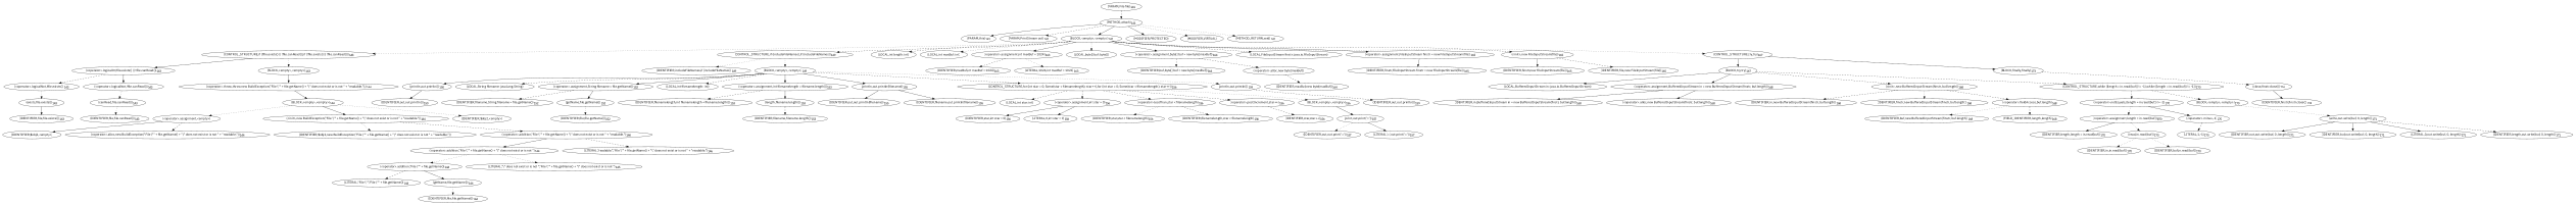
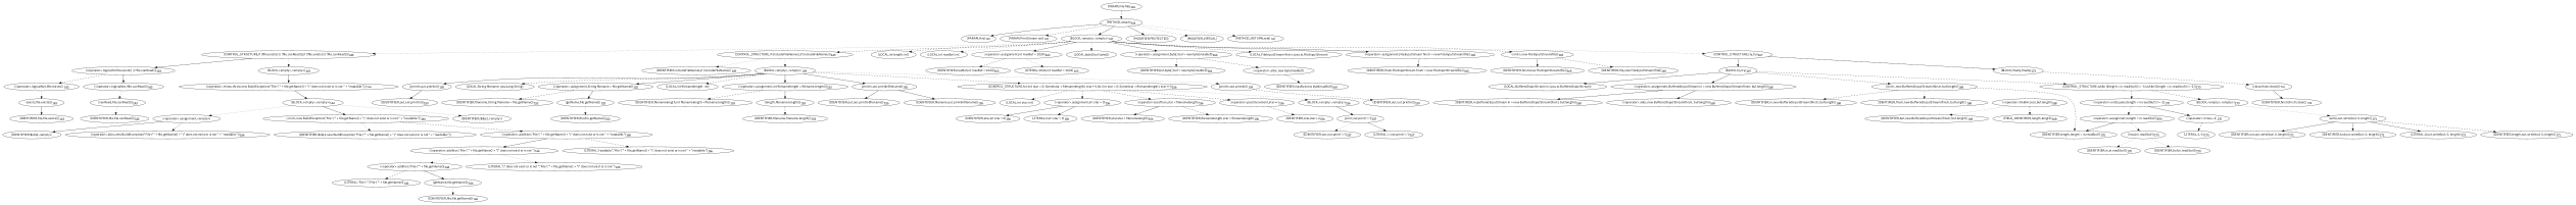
  digraph {
    fontname="IBM Plex Sans"
    node [fontname="IBM Plex Sans"]
    edge [fontname="IBM Plex Sans" style=solid]
    n1 [label=<(METHOD,attach)<SUB>141</SUB>>]
    n2 [label=<(PARAM,this)<SUB>141</SUB>>]
    n3 [label=<(PARAM,PrintStream out)<SUB>141</SUB>>]
    n4 [label=<(BLOCK,&lt;empty&gt;,&lt;empty&gt;)<SUB>142</SUB>>]
    n5 [label=<(MODIFIER,PROTECTED)>]
    n6 [label=<(MODIFIER,VIRTUAL)>]
    n7 [label=<(METHOD_RETURN,void)<SUB>141</SUB>>]
    n8 [label=<(PARAM,File file)<SUB>141</SUB>>]
    n9 [label=<(CONTROL_STRUCTURE,if (!file.exists() || !file.canRead()),if (!file.exists() || !file.canRead()))<SUB>143</SUB>>]
    n10 [label=<(CONTROL_STRUCTURE,if (includeFileNames),if (includeFileNames))<SUB>149</SUB>>]
    n11 [label=<(LOCAL,int length: int)>]
    n12 [label=<(LOCAL,int maxBuf: int)>]
    n13 [label=<(&lt;operator&gt;.assignment,int maxBuf = 1024)<SUB>163</SUB>>]
    n14 [label=<(LOCAL,byte[] buf: byte[])>]
    n15 [label=<(&lt;operator&gt;.assignment,byte[] buf = new byte[maxBuf])<SUB>164</SUB>>]
    n16 [label=<(LOCAL,FileInputStream finstr: java.io.FileInputStream)>]
    n17 [label=<(&lt;operator&gt;.assignment,FileInputStream finstr = new FileInputStream(file))<SUB>165</SUB>>]
    n18 [label=<(&lt;init&gt;,new FileInputStream(file))<SUB>165</SUB>>]
    n19 [label=<(CONTROL_STRUCTURE,try,try)<SUB>167</SUB>>]
    n20 [label=<(&lt;operator&gt;.logicalOr,!file.exists() || !file.canRead())<SUB>143</SUB>>]
    n21 [label=<(BLOCK,&lt;empty&gt;,&lt;empty&gt;)<SUB>143</SUB>>]
    n22 [label=<(IDENTIFIER,includeFileNames,if (includeFileNames))<SUB>149</SUB>>]
    n23 [label=<(BLOCK,&lt;empty&gt;,&lt;empty&gt;)<SUB>149</SUB>>]
    n24 [label=<(IDENTIFIER,maxBuf,int maxBuf = 1024)<SUB>163</SUB>>]
    n25 [label=<(LITERAL,1024,int maxBuf = 1024)<SUB>163</SUB>>]
    n26 [label=<(IDENTIFIER,buf,byte[] buf = new byte[maxBuf])<SUB>164</SUB>>]
    n27 [label=<(&lt;operator&gt;.alloc,new byte[maxBuf])>]
    n28 [label=<(IDENTIFIER,finstr,FileInputStream finstr = new FileInputStream(file))<SUB>165</SUB>>]
    n29 [label=<(IDENTIFIER,finstr,new FileInputStream(file))<SUB>165</SUB>>]
    n30 [label=<(IDENTIFIER,file,new FileInputStream(file))<SUB>165</SUB>>]
    n31 [label=<(BLOCK,try,try)<SUB>167</SUB>>]
    n32 [label=<(BLOCK,finally,finally)<SUB>173</SUB>>]
    n33 [label=<(&lt;operator&gt;.logicalNot,!file.exists())<SUB>143</SUB>>]
    n34 [label=<(&lt;operator&gt;.logicalNot,!file.canRead())<SUB>143</SUB>>]
    n35 [label=<(&lt;operator&gt;.throw,throw new BuildException(&quot;File \&quot;&quot; + file.getName() + &quot;\&quot; does not exist or is not &quot; + &quot;readable.&quot;);)<SUB>144</SUB>>]
    n36 [label=<(exists,file.exists())<SUB>143</SUB>>]
    n37 [label=<(canRead,file.canRead())<SUB>143</SUB>>]
    n38 [label=<(IDENTIFIER,file,file.exists())<SUB>143</SUB>>]
    n39 [label=<(IDENTIFIER,file,file.canRead())<SUB>143</SUB>>]
    n40 [label=<(BLOCK,&lt;empty&gt;,&lt;empty&gt;)<SUB>144</SUB>>]
    n41 [label=<(&lt;operator&gt;.assignment,&lt;empty&gt;)>]
    n42 [label=<(&lt;init&gt;,new BuildException(&quot;File \&quot;&quot; + file.getName() + &quot;\&quot; does not exist or is not &quot; + &quot;readable.&quot;))<SUB>144</SUB>>]
    n43 [label=<(IDENTIFIER,$obj2,&lt;empty&gt;)>]
    n44 [label=<(IDENTIFIER,$obj2,&lt;empty&gt;)>]
    n45 [label=<(&lt;operator&gt;.alloc,new BuildException(&quot;File \&quot;&quot; + file.getName() + &quot;\&quot; does not exist or is not &quot; + &quot;readable.&quot;))<SUB>144</SUB>>]
    n46 [label=<(IDENTIFIER,$obj2,new BuildException(&quot;File \&quot;&quot; + file.getName() + &quot;\&quot; does not exist or is not &quot; + &quot;readable.&quot;))>]
    n47 [label=<(&lt;operator&gt;.addition,&quot;File \&quot;&quot; + file.getName() + &quot;\&quot; does not exist or is not &quot; + &quot;readable.&quot;)<SUB>144</SUB>>]
    n48 [label=<(&lt;operator&gt;.addition,&quot;File \&quot;&quot; + file.getName() + &quot;\&quot; does not exist or is not &quot;)<SUB>144</SUB>>]
    n49 [label=<(LITERAL,&quot;readable.&quot;,&quot;File \&quot;&quot; + file.getName() + &quot;\&quot; does not exist or is not &quot; + &quot;readable.&quot;)<SUB>146</SUB>>]
    n50 [label=<(&lt;operator&gt;.addition,&quot;File \&quot;&quot; + file.getName())<SUB>144</SUB>>]
    n51 [label=<(LITERAL,&quot;\&quot; does not exist or is not &quot;,&quot;File \&quot;&quot; + file.getName() + &quot;\&quot; does not exist or is not &quot;)<SUB>145</SUB>>]
    n52 [label=<(LITERAL,&quot;File \&quot;&quot;,&quot;File \&quot;&quot; + file.getName())<SUB>144</SUB>>]
    n53 [label=<(getName,file.getName())<SUB>144</SUB>>]
    n54 [label=<(IDENTIFIER,file,file.getName())<SUB>144</SUB>>]
    n55 [label=<(println,out.println())<SUB>150</SUB>>]
    n56 [label=<(LOCAL,String filename: java.lang.String)>]
    n57 [label=<(&lt;operator&gt;.assignment,String filename = file.getName())<SUB>152</SUB>>]
    n58 [label=<(LOCAL,int filenamelength: int)>]
    n59 [label=<(&lt;operator&gt;.assignment,int filenamelength = filename.length())<SUB>153</SUB>>]
    n60 [label=<(println,out.println(filename))<SUB>155</SUB>>]
    n61 [label=<(CONTROL_STRUCTURE,for (int star = 0; Some(star &lt; filenamelength); star++),for (int star = 0; Some(star &lt; filenamelength); star++))<SUB>156</SUB>>]
    n62 [label=<(println,out.println())<SUB>159</SUB>>]
    n63 [label=<(IDENTIFIER,out,out.println())<SUB>150</SUB>>]
    n64 [label=<(IDENTIFIER,filename,String filename = file.getName())<SUB>152</SUB>>]
    n65 [label=<(getName,file.getName())<SUB>152</SUB>>]
    n66 [label=<(IDENTIFIER,filenamelength,int filenamelength = filename.length())<SUB>153</SUB>>]
    n67 [label=<(length,filename.length())<SUB>153</SUB>>]
    n68 [label=<(IDENTIFIER,out,out.println(filename))<SUB>155</SUB>>]
    n69 [label=<(IDENTIFIER,filename,out.println(filename))<SUB>155</SUB>>]
    n70 [label=<(LOCAL,int star: int)>]
    n71 [label=<(&lt;operator&gt;.assignment,int star = 0)<SUB>156</SUB>>]
    n72 [label=<(&lt;operator&gt;.lessThan,star &lt; filenamelength)<SUB>156</SUB>>]
    n73 [label=<(&lt;operator&gt;.postIncrement,star++)<SUB>156</SUB>>]
    n74 [label=<(BLOCK,&lt;empty&gt;,&lt;empty&gt;)<SUB>156</SUB>>]
    n75 [label=<(IDENTIFIER,out,out.println())<SUB>159</SUB>>]
    n76 [label=<(IDENTIFIER,file,file.getName())<SUB>152</SUB>>]
    n77 [label=<(IDENTIFIER,filename,filename.length())<SUB>153</SUB>>]
    n78 [label=<(IDENTIFIER,star,int star = 0)<SUB>156</SUB>>]
    n79 [label=<(LITERAL,0,int star = 0)<SUB>156</SUB>>]
    n80 [label=<(IDENTIFIER,star,star &lt; filenamelength)<SUB>156</SUB>>]
    n81 [label=<(IDENTIFIER,filenamelength,star &lt; filenamelength)<SUB>156</SUB>>]
    n82 [label=<(IDENTIFIER,star,star++)<SUB>156</SUB>>]
    n83 [label=<(print,out.print('='))<SUB>157</SUB>>]
    n84 [label=<(IDENTIFIER,out,out.print('='))<SUB>157</SUB>>]
    n85 [label=<(LITERAL,'=',out.print('='))<SUB>157</SUB>>]
    n86 [label=<(IDENTIFIER,maxBuf,new byte[maxBuf])<SUB>164</SUB>>]
    n87 [label=<(LOCAL,BufferedInputStream in: java.io.BufferedInputStream)>]
    n88 [label=<(&lt;operator&gt;.assignment,BufferedInputStream in = new BufferedInputStream(finstr, buf.length))<SUB>168</SUB>>]
    n89 [label=<(&lt;init&gt;,new BufferedInputStream(finstr, buf.length))<SUB>168</SUB>>]
    n90 [label=<(CONTROL_STRUCTURE,while ((length = in.read(buf)) != -1),while ((length = in.read(buf)) != -1))<SUB>170</SUB>>]
    n91 [label=<(close,finstr.close())<SUB>174</SUB>>]
    n92 [label=<(IDENTIFIER,in,BufferedInputStream in = new BufferedInputStream(finstr, buf.length))<SUB>168</SUB>>]
    n93 [label=<(&lt;operator&gt;.alloc,new BufferedInputStream(finstr, buf.length))<SUB>168</SUB>>]
    n94 [label=<(IDENTIFIER,in,new BufferedInputStream(finstr, buf.length))<SUB>168</SUB>>]
    n95 [label=<(IDENTIFIER,finstr,new BufferedInputStream(finstr, buf.length))<SUB>168</SUB>>]
    n96 [label=<(&lt;operator&gt;.fieldAccess,buf.length)<SUB>168</SUB>>]
    n97 [label=<(&lt;operator&gt;.notEquals,(length = in.read(buf)) != -1)<SUB>170</SUB>>]
    n98 [label=<(BLOCK,&lt;empty&gt;,&lt;empty&gt;)<SUB>170</SUB>>]
    n99 [label=<(IDENTIFIER,buf,new BufferedInputStream(finstr, buf.length))<SUB>168</SUB>>]
    n100 [label=<(FIELD_IDENTIFIER,length,length)<SUB>168</SUB>>]
    n101 [label=<(&lt;operator&gt;.assignment,length = in.read(buf))<SUB>870</SUB>>]
    n102 [label=<(&lt;operator&gt;.minus,-1)<SUB>170</SUB>>]
    n103 [label=<(write,out.write(buf, 0, length))<SUB>171</SUB>>]
    n104 [label=<(IDENTIFIER,length,length = in.read(buf))<SUB>170</SUB>>]
    n105 [label=<(read,in.read(buf))<SUB>170</SUB>>]
    n106 [label=<(LITERAL,1,-1)<SUB>170</SUB>>]
    n107 [label=<(IDENTIFIER,in,in.read(buf))<SUB>170</SUB>>]
    n108 [label=<(IDENTIFIER,buf,in.read(buf))<SUB>170</SUB>>]
    n109 [label=<(IDENTIFIER,out,out.write(buf, 0, length))<SUB>171</SUB>>]
    n110 [label=<(IDENTIFIER,buf,out.write(buf, 0, length))<SUB>171</SUB>>]
    n111 [label=<(LITERAL,0,out.write(buf, 0, length))<SUB>171</SUB>>]
    n112 [label=<(IDENTIFIER,length,out.write(buf, 0, length))<SUB>171</SUB>>]
    n113 [label=<(IDENTIFIER,finstr,finstr.close())<SUB>174</SUB>>]
    n1 -> n2
    n1 -> n3 [style=dashed]
    n1 -> n4
    n1 -> n5
    n1 -> n6 [style=dotted]
    n1 -> n7 [style=dotted]
    n4 -> n9 [style=dotted]
    n4 -> n10 [style=dashed]
    n4 -> n11 [style=dashed]
    n4 -> n12 [style=dotted]
    n4 -> n13
    n4 -> n14 [style=dotted]
    n4 -> n15
    n4 -> n16 [style=dashed]
    n4 -> n17
    n4 -> n18 [style=dashed]
    n4 -> n19 [style=dotted]
    n8 -> n1 [style=dashed]
    n9 -> n20
    n9 -> n21 [style=dotted]
    n10 -> n22 [style=dotted]
    n10 -> n23 [style=dotted]
    n13 -> n24 [style=dashed]
    n13 -> n25 [style=dotted]
    n15 -> n26 [style=dashed]
    n15 -> n27 [style=dashed]
    n17 -> n28
    n18 -> n29
    n18 -> n30 [style=dashed]
    n19 -> n31
    n19 -> n32
    n20 -> n33 [style=dashed]
    n20 -> n34
    n21 -> n35
    n23 -> n55
    n23 -> n56 [style=dashed]
    n23 -> n57
    n23 -> n58 [style=dashed]
    n23 -> n59
    n23 -> n60
    n23 -> n61 [style=dashed]
    n23 -> n62 [style=dotted]
    n27 -> n86 [style=dashed]
    n31 -> n87
    n31 -> n88
    n31 -> n89 [style=dashed]
    n31 -> n90 [style=dashed]
    n32 -> n91 [style=dashed]
    n33 -> n36 [style=dotted]
    n34 -> n37 [style=dotted]
    n35 -> n40
    n36 -> n38
    n37 -> n39 [style=dotted]
    n40 -> n41 [style=dotted]
    n40 -> n42
    n40 -> n43 [style=dotted]
    n41 -> n44
    n41 -> n45 [style=dashed]
    n42 -> n46 [style=dotted]
    n42 -> n47 [style=dashed]
    n47 -> n48
    n47 -> n49 [style=dashed]
    n48 -> n50 [style=dotted]
    n48 -> n51 [style=dotted]
    n50 -> n52 [style=dashed]
    n50 -> n53
    n53 -> n54 [style=dotted]
    n55 -> n63
    n57 -> n64 [style=dashed]
    n57 -> n65
    n59 -> n66 [style=dashed]
    n59 -> n67
    n60 -> n68
    n60 -> n69
    n61 -> n70 [style=dashed]
    n61 -> n71 [style=dashed]
    n61 -> n72 [style=dashed]
    n61 -> n73 [style=dashed]
    n61 -> n74 [style=dotted]
    n62 -> n75 [style=dashed]
    n65 -> n76 [style=dotted]
    n67 -> n77 [style=dashed]
    n71 -> n78
    n71 -> n79
-   n72 -> n80 [style=dotted]
+   n72 -> n80
    n72 -> n81 [style=dashed]
    n73 -> n82 [style=dashed]
    n74 -> n83
    n83 -> n84 [style=dotted]
    n83 -> n85
    n88 -> n92
    n88 -> n93
    n89 -> n94 [style=dashed]
    n89 -> n95 [style=dotted]
-   n89 -> n96 [style=dashed]
+   n89 -> n104 [style=dashed]
    n90 -> n97 [style=dashed]
    n90 -> n98 [style=dashed]
    n91 -> n113
    n96 -> n99 [style=dotted]
    n96 -> n100 [style=dashed]
    n97 -> n101 [style=dotted]
    n97 -> n102
    n98 -> n103 [style=dotted]
    n101 -> n104
    n101 -> n105 [style=dotted]
    n102 -> n106 [style=dashed]
    n103 -> n109
    n103 -> n110
    n103 -> n111
    n103 -> n112 [style=dashed]
    n105 -> n107 [style=dotted]
    n105 -> n108 [style=dotted]
  }
